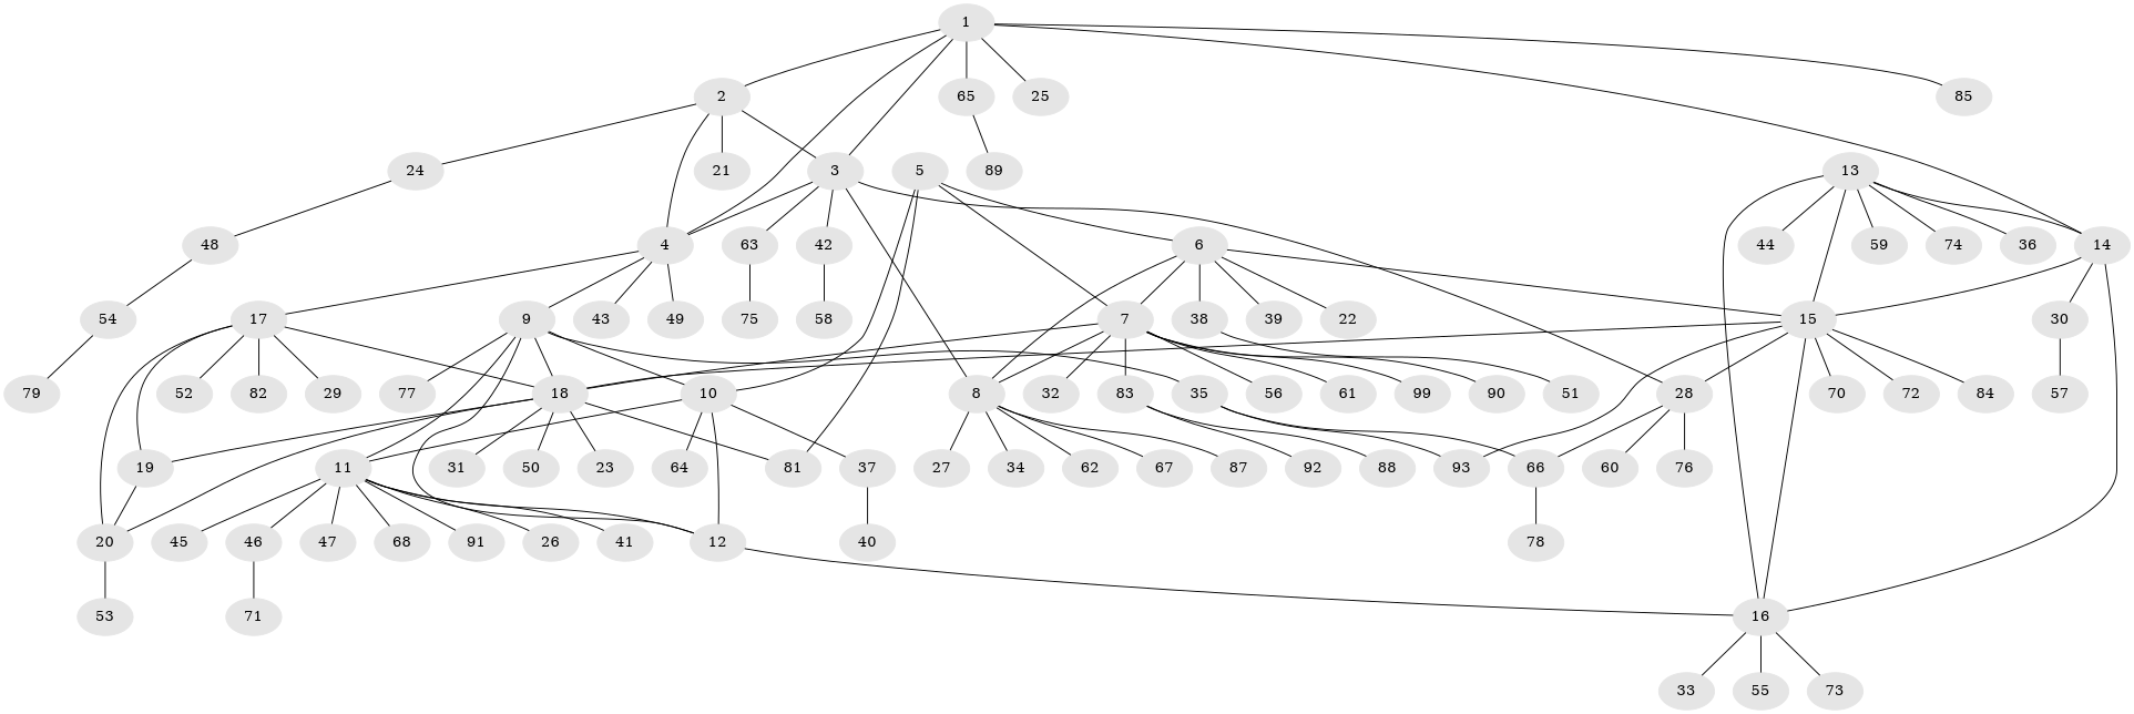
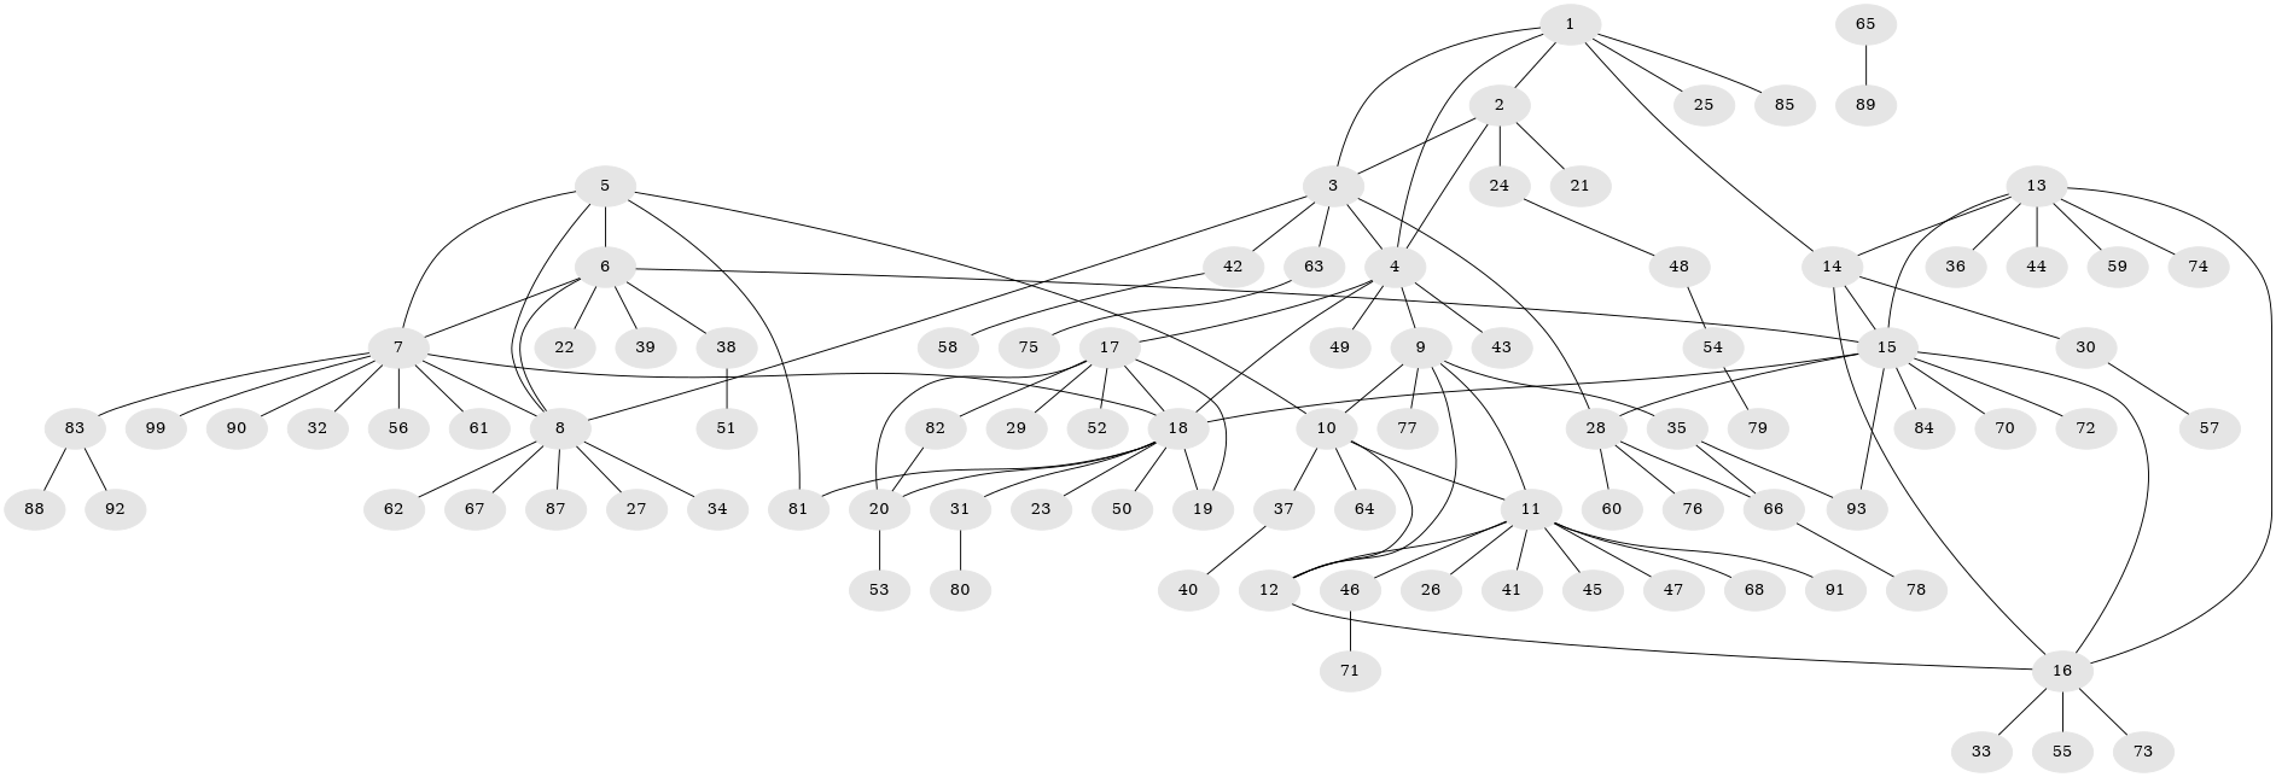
  graph {
    node [color=gray90 style=filled]
    1
    2
    3
    4
    14
    25
    65
    85
    21
    24
    8
    28
    42
    63
    9
    17
    43
    49
    15
    16
    30
    89
    48
    27
    34
    62
    67
    87
    60
    66
    76
    58
    75
    10
    18
    11
    12
    35
    77
    19
    20
    29
    52
    82
    5
    6
    7
    81
    22
    38
    39
    32
    56
    61
    n55 [label=99]
    83
    90
    37
    64
    70
    72
    84
    93
    51
    23
    31
    50
    88
    92
    26
    41
    45
    46
    47
    68
    91
    40
    71
    33
    55
    73
    13
    36
    44
    59
    74
    57
    53
+   80
    54
    78
    79
    1 -- 2
    1 -- 3
    1 -- 4
    1 -- 14
    1 -- 25
-   1 -- 65
    1 -- 85
    2 -- 3
    2 -- 4
    2 -- 21
    2 -- 24
    3 -- 4
    3 -- 8
    3 -- 28
    3 -- 42
    3 -- 63
    4 -- 9
    4 -- 17
    4 -- 43
    4 -- 49
    14 -- 15
    14 -- 16
    14 -- 30
    65 -- 89
    24 -- 48
    8 -- 27
    8 -- 34
    8 -- 62
    8 -- 67
    8 -- 87
    28 -- 60
    28 -- 66
    28 -- 76
    42 -- 58
    63 -- 75
    9 -- 10
-   9 -- 18
+   4 -- 18
    9 -- 11
    9 -- 12
    9 -- 35
    9 -- 77
    17 -- 18
    17 -- 19
    17 -- 20
    17 -- 29
    17 -- 52
    17 -- 82
    15 -- 28
    15 -- 16
    15 -- 18
    15 -- 70
    15 -- 72
    15 -- 84
    15 -- 93
    16 -- 33
    16 -- 55
    16 -- 73
    30 -- 57
    48 -- 54
    66 -- 78
    10 -- 11
    10 -- 12
    10 -- 37
    10 -- 64
    18 -- 19
    18 -- 20
    18 -- 81
    18 -- 23
    18 -- 31
    18 -- 50
    11 -- 12
    11 -- 26
    11 -- 41
    11 -- 45
    11 -- 46
    11 -- 47
    11 -- 68
    11 -- 91
    12 -- 16
    35 -- 66
    35 -- 93
-   19 -- 20
+   82 -- 20
    20 -- 53
+   5 -- 8
    5 -- 10
    5 -- 6
    5 -- 7
    5 -- 81
    6 -- 8
    6 -- 15
    6 -- 7
    6 -- 22
    6 -- 38
    6 -- 39
    7 -- 8
    7 -- 18
    7 -- 32
    7 -- 56
    7 -- 61
    7 -- n55
    7 -- 83
    7 -- 90
    38 -- 51
    83 -- 88
    83 -- 92
    37 -- 40
+   31 -- 80
    46 -- 71
    13 -- 14
    13 -- 15
    13 -- 16
    13 -- 36
    13 -- 44
    13 -- 59
    13 -- 74
    54 -- 79
  }
